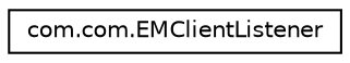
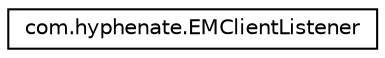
  digraph {
    rankdir=LR
-   n1 [color=black fillcolor=white fontname=Helvetica fontsize=10 height=0.2 label="com.com.EMClientListener" shape=record style=filled width=0.4]
+   n1 [color=black fillcolor=white fontname=Helvetica fontsize=10 height=0.2 label="com.hyphenate.EMClientListener" shape=record style=filled width=0.4]
  }
